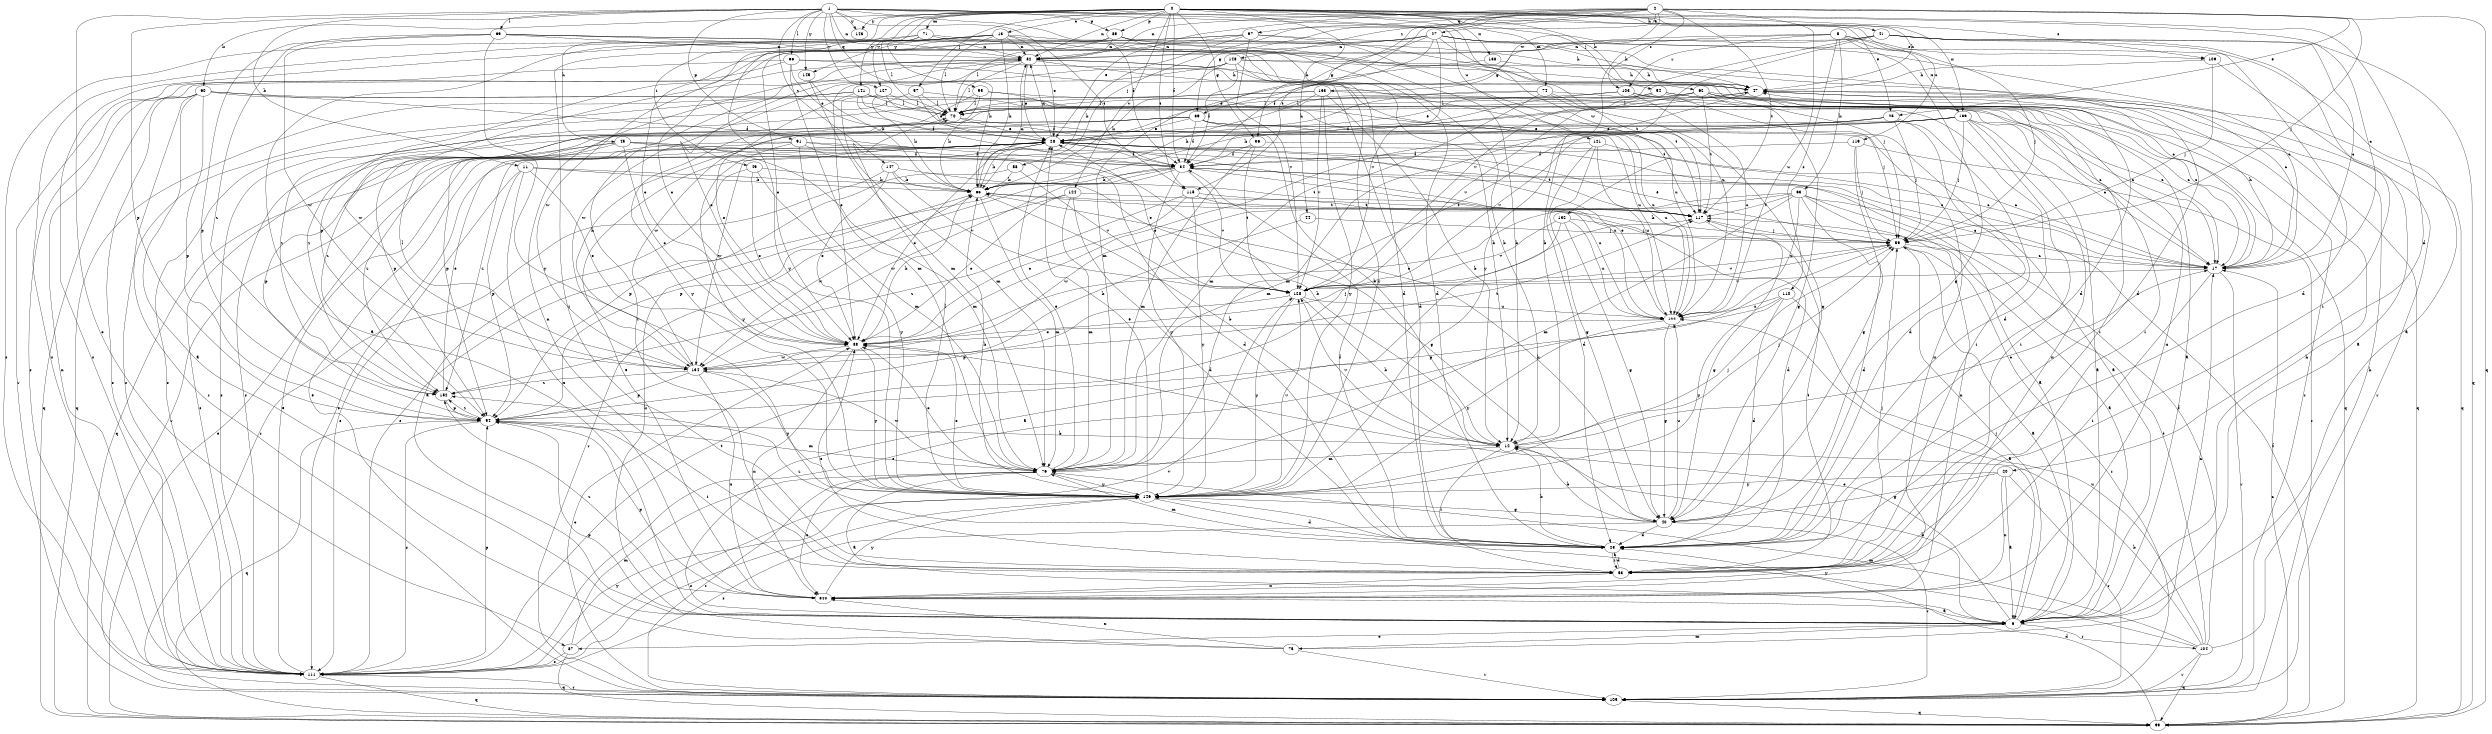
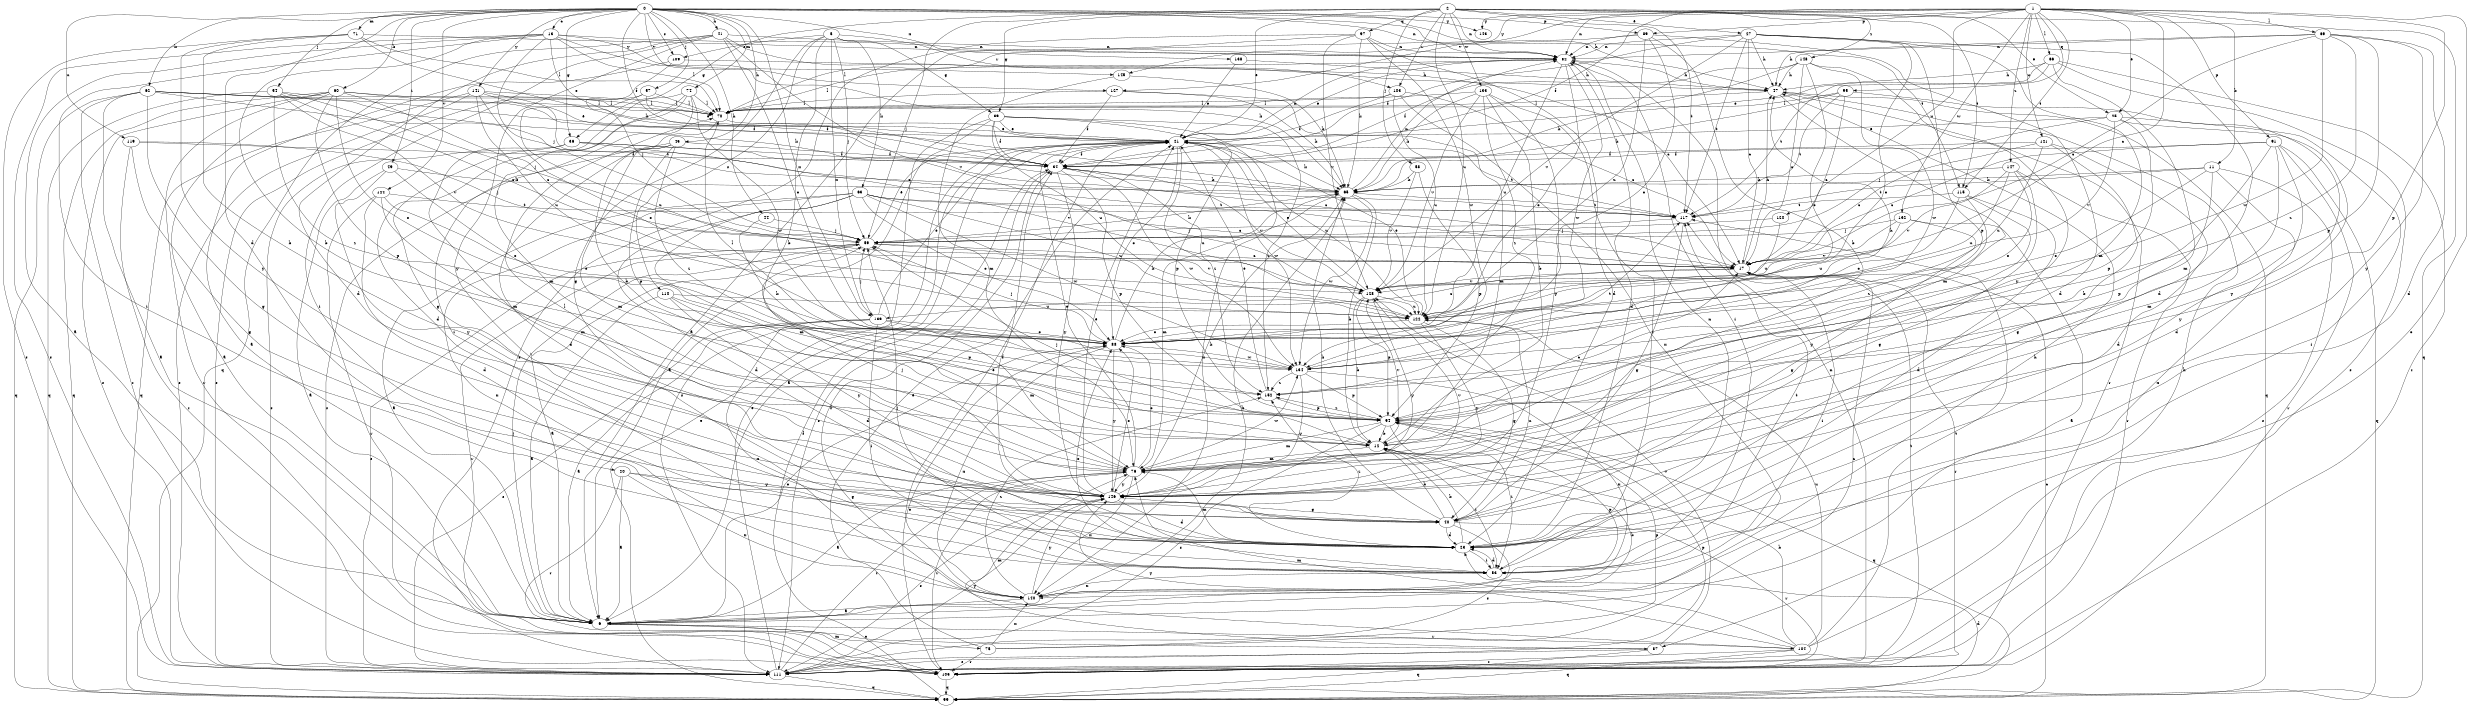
  strict digraph {
    0
    13
    20
    34
    36
    41
    44
    45
    47
    49
    54
    57
    60
    62
    71
    74
    82
    89
    109
    115
    119
    124
    127
    138
    139
    141
    143
    145
-   28
+   28 [label=21]
    59
    12
    6
    65
    111
    53
    70
    40
-   140 [label=840]
+   140
    105
    146
    94
    122
    128
    134
    17
    76
    99
    88
    23
    152
    117
    1
    11
    25
    66
    69
    87
    91
    95
+   120
    121
    132
    147
    2
    27
    39
    58
    97
    103
    133
    148
    5
    63
    110
    75
    104
    0 -> 13 [label=c]
    0 -> 20 [label=d]
    0 -> 34 [label=f]
    0 -> 36 [label=g]
    0 -> 41 [label=h]
    0 -> 44 [label=h]
    0 -> 45 [label=h]
    0 -> 47 [label=h]
    0 -> 49 [label=i]
    0 -> 54 [label=j]
    0 -> 57 [label=j]
    0 -> 60 [label=k]
    0 -> 62 [label=k]
    0 -> 71 [label=m]
    0 -> 74 [label=m]
    0 -> 82 [label=n]
    0 -> 89 [label=p]
    0 -> 109 [label=s]
    0 -> 115 [label=t]
    0 -> 119 [label=u]
    0 -> 124 [label=v]
    0 -> 127 [label=v]
    0 -> 138 [label=x]
    0 -> 139 [label=x]
    0 -> 141 [label=y]
    0 -> 143 [label=y]
    13 -> 82 [label=n]
    13 -> 145 [label=y]
    13 -> 28 [label=e]
    13 -> 59 [label=j]
    13 -> 12 [label=b]
    13 -> 6 [label=a]
    13 -> 65 [label=k]
    13 -> 111 [label=s]
    13 -> 53 [label=i]
    13 -> 70 [label=l]
    20 -> 6 [label=a]
    20 -> 40 [label=g]
    20 -> 140 [label=x]
    20 -> 105 [label=r]
    20 -> 146 [label=y]
    34 -> 65 [label=k]
    34 -> 111 [label=s]
    34 -> 146 [label=y]
    34 -> 94 [label=p]
    34 -> 122 [label=u]
    34 -> 128 [label=v]
    34 -> 134 [label=w]
    36 -> 34 [label=f]
    36 -> 111 [label=s]
-   36 -> 128 [label=t]
+   36 -> 128 [label=v]
    36 -> 17 [label=c]
    36 -> 76 [label=m]
    41 -> 82 [label=n]
    41 -> 53 [label=i]
    41 -> 146 [label=y]
    41 -> 128 [label=v]
    41 -> 17 [label=c]
    41 -> 99 [label=q]
    41 -> 88 [label=o]
    41 -> 23 [label=d]
    44 -> 59 [label=j]
    44 -> 134 [label=k]
    45 -> 34 [label=f]
    45 -> 111 [label=s]
    45 -> 94 [label=p]
    45 -> 76 [label=m]
-   45 -> 88 [label=o]
+   60 -> 88 [label=o]
    45 -> 23 [label=d]
    45 -> 152 [label=z]
    47 -> 70 [label=l]
    47 -> 105 [label=r]
    47 -> 76 [label=m]
    47 -> 99 [label=q]
    49 -> 6 [label=a]
    49 -> 65 [label=k]
    49 -> 146 [label=y]
    49 -> 88 [label=o]
    54 -> 59 [label=j]
    54 -> 70 [label=l]
    54 -> 128 [label=v]
    54 -> 17 [label=c]
    54 -> 99 [label=q]
    54 -> 152 [label=z]
    57 -> 28 [label=e]
    57 -> 111 [label=s]
    57 -> 70 [label=l]
    57 -> 122 [label=u]
    60 -> 34 [label=f]
    60 -> 6 [label=a]
    60 -> 111 [label=s]
    60 -> 70 [label=l]
    60 -> 105 [label=r]
    60 -> 94 [label=p]
    60 -> 17 [label=c]
    60 -> 99 [label=q]
    62 -> 28 [label=e]
    62 -> 6 [label=a]
    62 -> 65 [label=k]
    62 -> 70 [label=l]
    62 -> 40 [label=g]
    62 -> 105 [label=r]
    62 -> 99 [label=q]
    62 -> 117 [label=t]
    71 -> 82 [label=n]
    71 -> 12 [label=b]
    71 -> 65 [label=k]
    71 -> 111 [label=s]
    71 -> 70 [label=l]
    71 -> 146 [label=y]
    74 -> 53 [label=i]
    74 -> 70 [label=l]
    74 -> 40 [label=g]
    74 -> 134 [label=w]
    74 -> 76 [label=m]
    74 -> 23 [label=d]
    82 -> 47 [label=h]
    82 -> 28 [label=e]
    82 -> 53 [label=i]
    82 -> 70 [label=l]
    82 -> 122 [label=u]
    82 -> 134 [label=w]
    82 -> 88 [label=o]
-   82 -> 23 [label=d]
+   23 -> 82 [label=d]
    89 -> 82 [label=n]
    89 -> 12 [label=b]
    89 -> 70 [label=l]
    89 -> 122 [label=u]
    89 -> 88 [label=o]
    89 -> 23 [label=d]
    109 -> 47 [label=h]
    109 -> 59 [label=j]
    109 -> 6 [label=a]
    115 -> 146 [label=y]
    115 -> 88 [label=o]
    115 -> 23 [label=d]
    115 -> 152 [label=z]
    115 -> 117 [label=t]
    119 -> 34 [label=f]
    119 -> 59 [label=j]
    119 -> 40 [label=g]
    119 -> 105 [label=r]
    124 -> 105 [label=r]
    124 -> 76 [label=m]
    124 -> 88 [label=o]
    124 -> 23 [label=d]
    124 -> 117 [label=t]
    127 -> 34 [label=f]
    127 -> 65 [label=k]
    127 -> 70 [label=l]
    127 -> 76 [label=m]
    138 -> 47 [label=h]
    138 -> 28 [label=e]
    139 -> 28 [label=e]
    139 -> 59 [label=j]
    139 -> 6 [label=a]
    139 -> 111 [label=s]
    139 -> 53 [label=i]
    139 -> 140 [label=x]
-   139 -> 17 [label=c]
+   17 -> 139 [label=c]
    139 -> 76 [label=m]
    139 -> 88 [label=o]
    141 -> 34 [label=f]
    141 -> 111 [label=s]
    141 -> 70 [label=l]
    141 -> 122 [label=u]
    141 -> 17 [label=c]
    141 -> 99 [label=q]
    141 -> 88 [label=o]
    145 -> 65 [label=k]
    145 -> 76 [label=m]
    28 -> 34 [label=f]
    28 -> 82 [label=n]
    28 -> 6 [label=a]
    28 -> 65 [label=k]
    28 -> 122 [label=u]
    28 -> 134 [label=w]
    28 -> 88 [label=o]
    28 -> 152 [label=z]
    28 -> 117 [label=t]
    59 -> 28 [label=e]
    59 -> 6 [label=a]
    59 -> 65 [label=k]
    59 -> 111 [label=s]
    59 -> 105 [label=r]
    59 -> 128 [label=v]
    59 -> 17 [label=c]
    12 -> 59 [label=j]
    12 -> 53 [label=i]
    12 -> 128 [label=v]
    12 -> 17 [label=c]
    12 -> 76 [label=m]
    6 -> 47 [label=h]
    6 -> 59 [label=j]
    6 -> 12 [label=b]
    6 -> 65 [label=k]
    6 -> 88 [label=o]
    6 -> 87 [label=o]
    6 -> 75 [label=m]
    6 -> 104 [label=r]
    65 -> 82 [label=n]
    65 -> 12 [label=b]
    65 -> 134 [label=w]
    65 -> 76 [label=m]
    65 -> 117 [label=t]
    111 -> 82 [label=n]
    111 -> 28 [label=e]
-   111 -> 105 [label=r]
+   111 -> 76 [label=r]
    111 -> 146 [label=y]
    111 -> 94 [label=p]
    111 -> 99 [label=q]
    111 -> 117 [label=t]
    53 -> 82 [label=n]
    53 -> 59 [label=j]
    53 -> 140 [label=x]
    53 -> 88 [label=o]
    53 -> 23 [label=d]
    53 -> 117 [label=t]
    70 -> 28 [label=e]
    70 -> 12 [label=b]
    40 -> 12 [label=b]
    40 -> 65 [label=k]
    40 -> 111 [label=s]
    40 -> 105 [label=r]
    40 -> 122 [label=u]
    40 -> 23 [label=d]
    140 -> 28 [label=e]
    140 -> 6 [label=a]
    140 -> 146 [label=y]
    140 -> 94 [label=p]
    140 -> 152 [label=z]
    105 -> 99 [label=q]
    105 -> 88 [label=o]
    146 -> 28 [label=e]
    146 -> 59 [label=j]
    146 -> 65 [label=k]
    146 -> 111 [label=s]
    146 -> 70 [label=l]
    146 -> 40 [label=g]
    146 -> 128 [label=v]
    146 -> 88 [label=o]
    146 -> 23 [label=d]
    94 -> 12 [label=b]
    94 -> 111 [label=s]
    94 -> 53 [label=i]
    94 -> 76 [label=m]
    94 -> 99 [label=q]
    94 -> 152 [label=z]
    122 -> 28 [label=e]
    122 -> 40 [label=g]
    122 -> 146 [label=y]
    122 -> 88 [label=o]
    128 -> 28 [label=e]
    128 -> 12 [label=b]
    128 -> 146 [label=y]
    128 -> 94 [label=p]
    128 -> 122 [label=u]
    134 -> 47 [label=h]
    134 -> 70 [label=l]
    134 -> 140 [label=x]
    134 -> 146 [label=y]
    134 -> 94 [label=p]
    134 -> 152 [label=z]
    134 -> 117 [label=t]
    17 -> 47 [label=h]
    17 -> 53 [label=i]
    17 -> 105 [label=r]
    17 -> 128 [label=v]
    76 -> 28 [label=e]
    76 -> 6 [label=a]
    76 -> 140 [label=x]
    76 -> 105 [label=r]
    76 -> 146 [label=y]
    76 -> 134 [label=w]
    76 -> 88 [label=o]
    99 -> 34 [label=f]
    99 -> 28 [label=e]
    99 -> 17 [label=c]
    99 -> 23 [label=d]
    88 -> 59 [label=j]
    88 -> 65 [label=k]
    88 -> 140 [label=x]
    88 -> 146 [label=y]
    88 -> 134 [label=w]
    23 -> 34 [label=f]
    23 -> 12 [label=b]
    23 -> 53 [label=i]
    23 -> 76 [label=m]
    23 -> 152 [label=z]
    152 -> 28 [label=e]
    152 -> 94 [label=p]
    117 -> 59 [label=j]
    117 -> 40 [label=g]
    1 -> 34 [label=f]
    1 -> 82 [label=n]
    1 -> 89 [label=p]
    1 -> 115 [label=t]
    1 -> 127 [label=v]
    1 -> 143 [label=y]
    1 -> 145 [label=y]
    1 -> 94 [label=p]
    1 -> 17 [label=c]
    1 -> 11 [label=b]
    1 -> 25 [label=e]
    1 -> 66 [label=l]
    1 -> 69 [label=l]
    1 -> 87 [label=o]
    1 -> 91 [label=p]
    1 -> 95 [label=q]
+   1 -> 120 [label=u]
    1 -> 121 [label=u]
    1 -> 132 [label=w]
    1 -> 147 [label=z]
    11 -> 65 [label=k]
    11 -> 111 [label=s]
    11 -> 140 [label=x]
    11 -> 94 [label=p]
    11 -> 88 [label=o]
    11 -> 117 [label=t]
    25 -> 28 [label=e]
    25 -> 59 [label=j]
    25 -> 53 [label=i]
    25 -> 94 [label=p]
    25 -> 128 [label=v]
    25 -> 23 [label=d]
    66 -> 47 [label=h]
    66 -> 28 [label=e]
    66 -> 111 [label=s]
    66 -> 105 [label=r]
    66 -> 76 [label=m]
    66 -> 117 [label=t]
    69 -> 47 [label=h]
    69 -> 82 [label=n]
    69 -> 146 [label=y]
    69 -> 94 [label=p]
    69 -> 134 [label=w]
    69 -> 17 [label=c]
    69 -> 23 [label=d]
    69 -> 152 [label=z]
    87 -> 111 [label=s]
    87 -> 128 [label=v]
    87 -> 76 [label=m]
    87 -> 99 [label=q]
    91 -> 34 [label=f]
    91 -> 12 [label=b]
    91 -> 105 [label=r]
    91 -> 146 [label=y]
    91 -> 17 [label=c]
    91 -> 76 [label=m]
    91 -> 99 [label=q]
    95 -> 65 [label=k]
    95 -> 70 [label=l]
    95 -> 146 [label=y]
    95 -> 17 [label=c]
    95 -> 117 [label=t]
+   120 -> 59 [label=j]
+   120 -> 122 [label=u]
    121 -> 34 [label=f]
    121 -> 40 [label=g]
    121 -> 122 [label=u]
    121 -> 17 [label=c]
    121 -> 23 [label=d]
    132 -> 59 [label=j]
    132 -> 6 [label=a]
    132 -> 40 [label=g]
    132 -> 122 [label=u]
    132 -> 128 [label=v]
    147 -> 65 [label=k]
    147 -> 40 [label=g]
    147 -> 105 [label=r]
+   147 -> 122 [label=u]
    147 -> 128 [label=v]
    147 -> 88 [label=o]
    2 -> 36 [label=g]
    2 -> 82 [label=n]
    2 -> 115 [label=t]
    2 -> 28 [label=e]
    2 -> 59 [label=j]
    2 -> 122 [label=u]
    2 -> 99 [label=q]
    2 -> 117 [label=t]
    2 -> 25 [label=e]
    2 -> 27 [label=e]
    2 -> 39 [label=g]
    2 -> 58 [label=j]
    2 -> 97 [label=q]
    2 -> 103 [label=r]
    2 -> 133 [label=w]
    2 -> 148 [label=z]
    27 -> 34 [label=f]
    27 -> 47 [label=h]
    27 -> 82 [label=n]
    27 -> 94 [label=p]
    27 -> 128 [label=v]
    27 -> 17 [label=c]
    27 -> 76 [label=m]
    27 -> 88 [label=o]
    27 -> 23 [label=d]
    27 -> 117 [label=t]
    39 -> 34 [label=f]
    39 -> 28 [label=e]
    39 -> 6 [label=a]
    39 -> 111 [label=s]
    39 -> 140 [label=x]
    39 -> 94 [label=p]
    39 -> 122 [label=u]
    39 -> 152 [label=z]
    58 -> 65 [label=k]
    58 -> 94 [label=p]
    58 -> 128 [label=v]
    97 -> 82 [label=n]
    97 -> 6 [label=a]
    97 -> 65 [label=k]
    97 -> 111 [label=s]
    97 -> 128 [label=v]
    97 -> 134 [label=w]
    97 -> 23 [label=d]
    103 -> 34 [label=f]
    103 -> 70 [label=l]
    103 -> 140 [label=x]
    103 -> 122 [label=u]
    103 -> 17 [label=c]
    133 -> 12 [label=b]
    133 -> 65 [label=k]
    133 -> 53 [label=i]
    133 -> 70 [label=l]
    133 -> 146 [label=y]
    133 -> 128 [label=v]
    133 -> 152 [label=z]
    148 -> 34 [label=f]
    148 -> 47 [label=h]
    148 -> 65 [label=k]
    148 -> 146 [label=y]
    148 -> 134 [label=w]
    148 -> 17 [label=c]
    148 -> 88 [label=o]
    5 -> 109 [label=s]
    5 -> 139 [label=x]
    5 -> 59 [label=j]
    5 -> 12 [label=b]
    5 -> 40 [label=g]
    5 -> 39 [label=g]
    5 -> 103 [label=r]
    5 -> 63 [label=k]
    5 -> 110 [label=s]
    63 -> 6 [label=a]
    63 -> 140 [label=x]
    63 -> 122 [label=u]
    63 -> 134 [label=w]
    63 -> 17 [label=c]
    63 -> 76 [label=m]
    63 -> 88 [label=o]
    63 -> 23 [label=d]
    63 -> 117 [label=t]
    110 -> 6 [label=a]
    110 -> 146 [label=y]
    110 -> 94 [label=p]
    110 -> 122 [label=u]
    110 -> 23 [label=d]
    75 -> 28 [label=e]
    75 -> 140 [label=x]
    75 -> 105 [label=r]
    75 -> 94 [label=p]
    75 -> 17 [label=c]
    104 -> 34 [label=f]
    104 -> 47 [label=h]
    104 -> 12 [label=b]
    104 -> 105 [label=r]
    104 -> 146 [label=y]
    104 -> 122 [label=u]
    104 -> 76 [label=m]
    104 -> 99 [label=q]
    104 -> 117 [label=t]
  }
